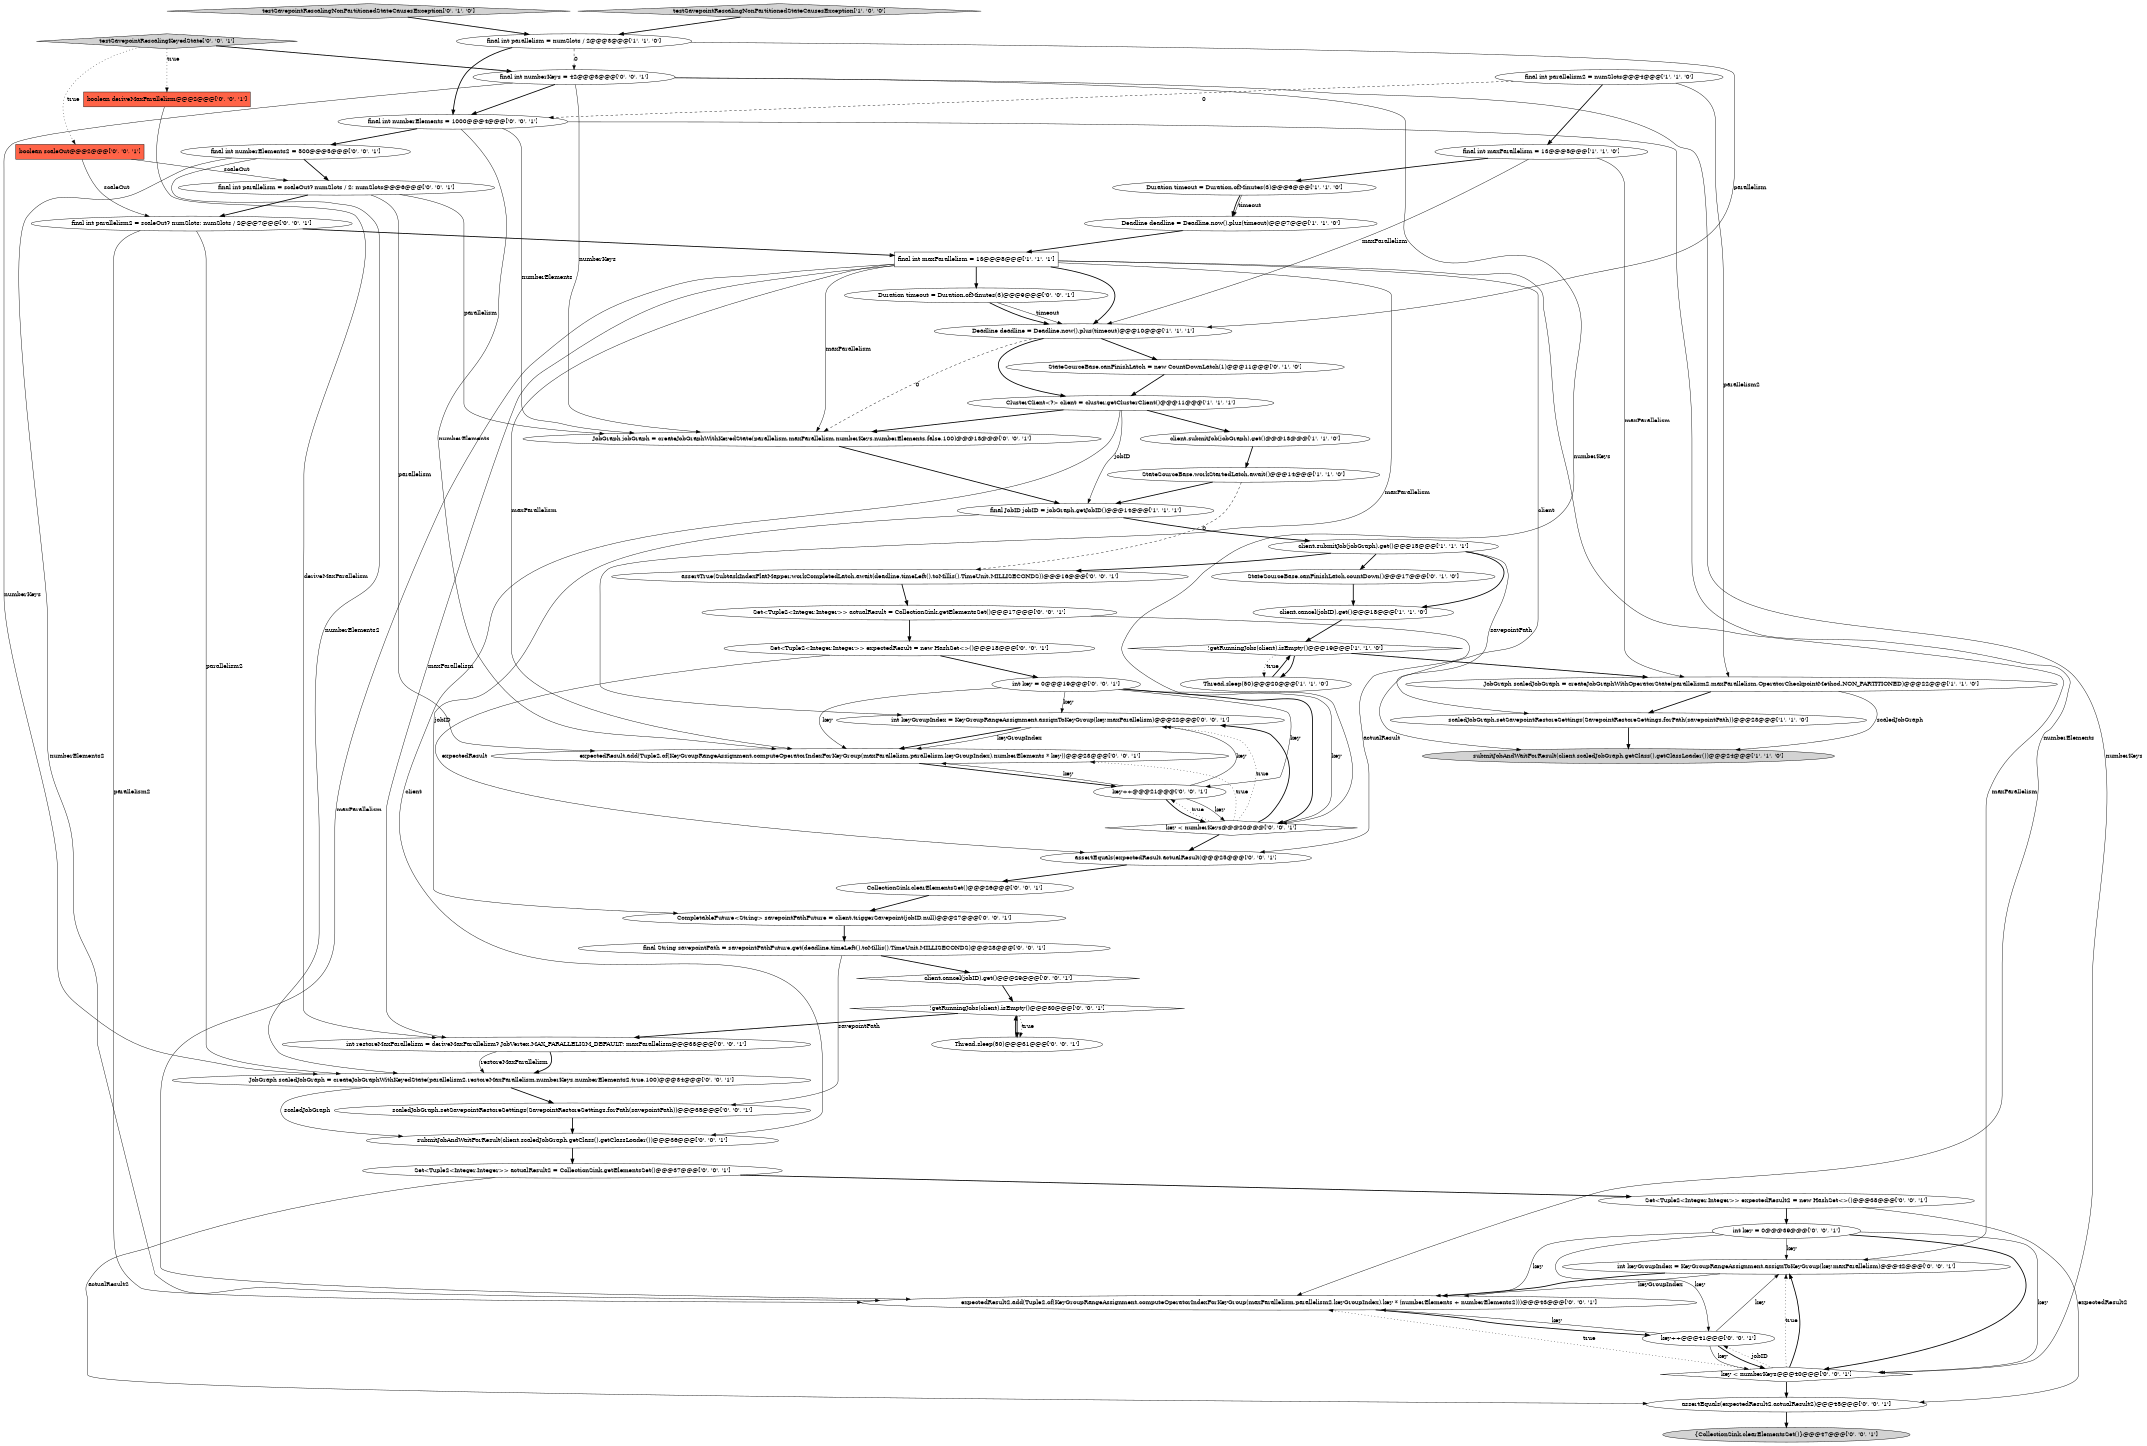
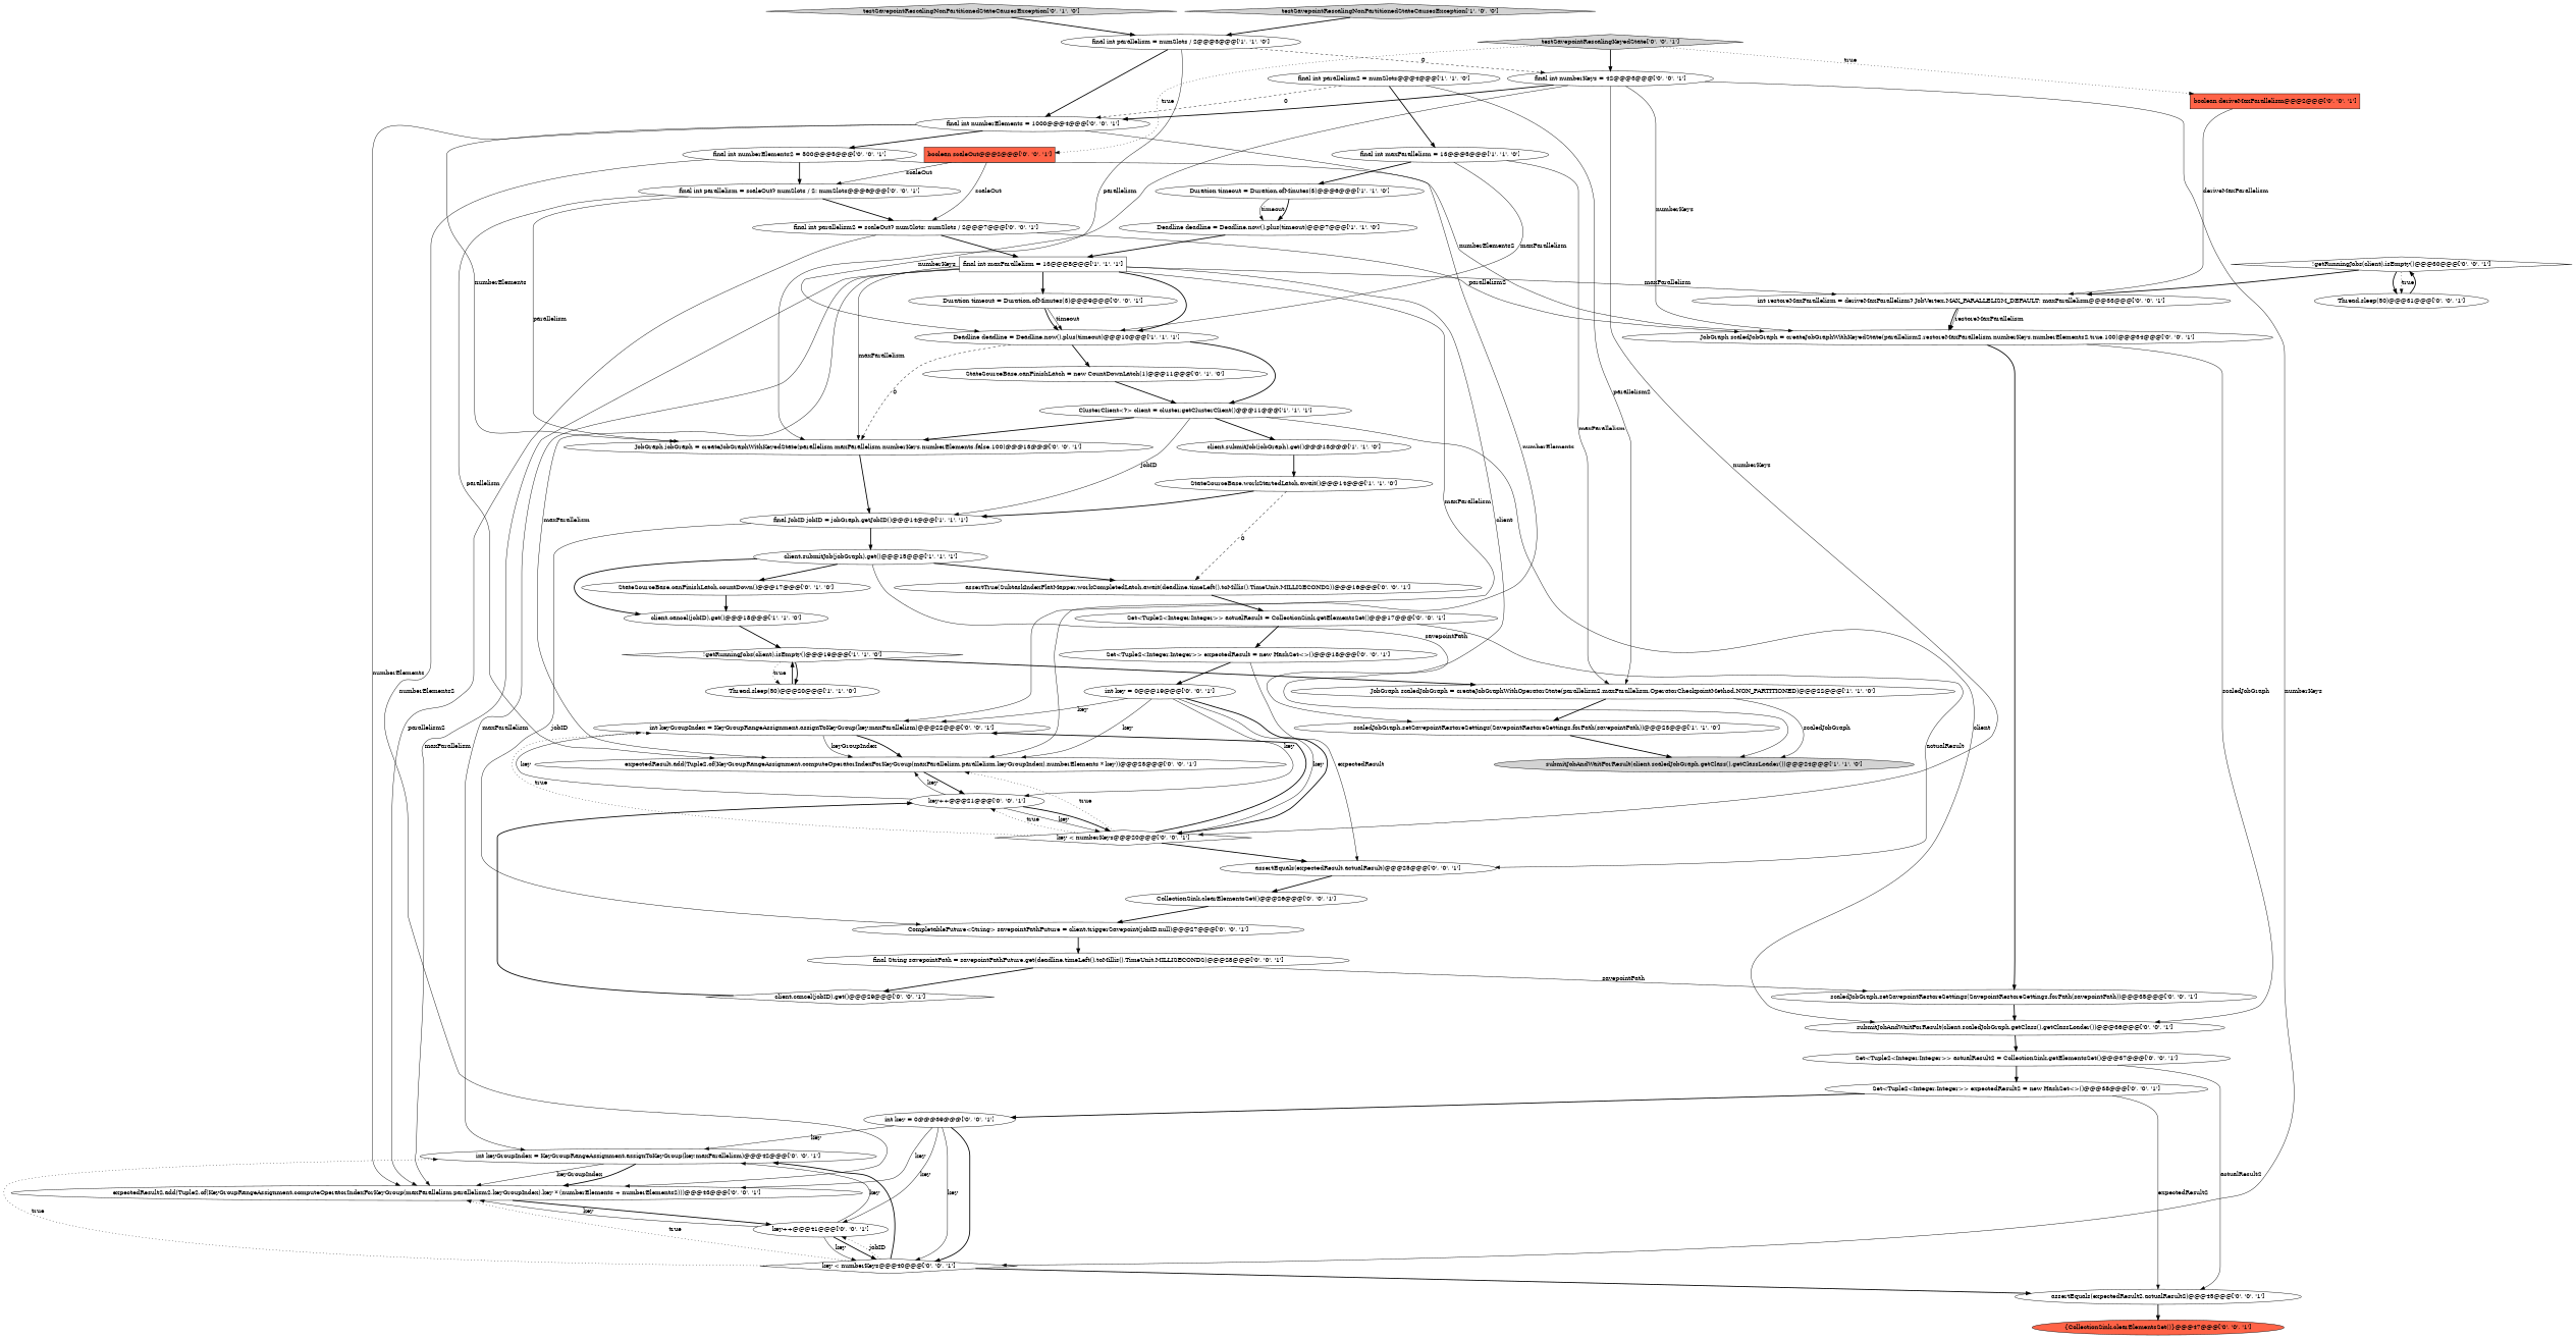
  digraph {
    node [fillcolor=white shape=ellipse style=filled]
    edge [style=bold]
    n1 [label="int keyGroupIndex = KeyGroupRangeAssignment.assignToKeyGroup(key,maxParallelism)@@@22@@@['0', '0', '1']"]
    n2 [label="expectedResult.add(Tuple2.of(KeyGroupRangeAssignment.computeOperatorIndexForKeyGroup(maxParallelism,parallelism,keyGroupIndex),numberElements * key))@@@23@@@['0', '0', '1']"]
    n3 [label="key++@@@21@@@['0', '0', '1']"]
    n4 [label="assertEquals(expectedResult,actualResult)@@@25@@@['0', '0', '1']"]
    n5 [label="CollectionSink.clearElementsSet()@@@26@@@['0', '0', '1']"]
    n6 [label="CompletableFuture<String> savepointPathFuture = client.triggerSavepoint(jobID,null)@@@27@@@['0', '0', '1']"]
    n7 [label="Set<Tuple2<Integer,Integer>> expectedResult2 = new HashSet<>()@@@38@@@['0', '0', '1']"]
    n8 [label="assertEquals(expectedResult2,actualResult2)@@@45@@@['0', '0', '1']"]
    n9 [label="int key = 0@@@39@@@['0', '0', '1']"]
-   n10 [fillcolor=lightgray label="{CollectionSink.clearElementsSet()}@@@47@@@['0', '0', '1']"]
+   n10 [fillcolor=tomato label="{CollectionSink.clearElementsSet()}@@@47@@@['0', '0', '1']"]
    n11 [label="int keyGroupIndex = KeyGroupRangeAssignment.assignToKeyGroup(key,maxParallelism)@@@42@@@['0', '0', '1']"]
    n12 [label="expectedResult2.add(Tuple2.of(KeyGroupRangeAssignment.computeOperatorIndexForKeyGroup(maxParallelism,parallelism2,keyGroupIndex),key * (numberElements + numberElements2)))@@@43@@@['0', '0', '1']"]
    n13 [label="key < numberKeys@@@40@@@['0', '0', '1']" shape=diamond]
    n14 [label="key++@@@41@@@['0', '0', '1']"]
    n15 [fillcolor=tomato label="boolean scaleOut@@@2@@@['0', '0', '1']" shape=box]
    n16 [label="final int parallelism2 = scaleOut? numSlots: numSlots / 2@@@7@@@['0', '0', '1']"]
    n17 [label="final int parallelism = scaleOut? numSlots / 2: numSlots@@@6@@@['0', '0', '1']"]
    n18 [label="JobGraph scaledJobGraph = createJobGraphWithKeyedState(parallelism2,restoreMaxParallelism,numberKeys,numberElements2,true,100)@@@34@@@['0', '0', '1']"]
    n19 [label="final int maxParallelism = 13@@@8@@@['1', '1', '1']" shape=box]
    n20 [label="JobGraph jobGraph = createJobGraphWithKeyedState(parallelism,maxParallelism,numberKeys,numberElements,false,100)@@@13@@@['0', '0', '1']"]
    n21 [label="scaledJobGraph.setSavepointRestoreSettings(SavepointRestoreSettings.forPath(savepointPath))@@@35@@@['0', '0', '1']"]
    n22 [label="submitJobAndWaitForResult(client,scaledJobGraph,getClass().getClassLoader())@@@36@@@['0', '0', '1']"]
    n23 [label="Set<Tuple2<Integer,Integer>> actualResult2 = CollectionSink.getElementsSet()@@@37@@@['0', '0', '1']"]
    n24 [label="Duration timeout = Duration.ofMinutes(3)@@@6@@@['1', '1', '0']"]
    n25 [label="Deadline deadline = Deadline.now().plus(timeout)@@@7@@@['1', '1', '0']"]
    n26 [label="key < numberKeys@@@20@@@['0', '0', '1']" shape=diamond]
    n27 [label="Set<Tuple2<Integer,Integer>> expectedResult = new HashSet<>()@@@18@@@['0', '0', '1']"]
    n28 [label="int key = 0@@@19@@@['0', '0', '1']"]
    n29 [label="final String savepointPath = savepointPathFuture.get(deadline.timeLeft().toMillis(),TimeUnit.MILLISECONDS)@@@28@@@['0', '0', '1']"]
    n30 [label="client.cancel(jobID).get()@@@29@@@['0', '0', '1']" shape=diamond]
    n31 [label="!getRunningJobs(client).isEmpty()@@@30@@@['0', '0', '1']" shape=diamond]
    n32 [fillcolor=tomato label="boolean deriveMaxParallelism@@@2@@@['0', '0', '1']" shape=box]
    n33 [label="int restoreMaxParallelism = deriveMaxParallelism? JobVertex.MAX_PARALLELISM_DEFAULT: maxParallelism@@@33@@@['0', '0', '1']"]
    n34 [label="StateSourceBase.canFinishLatch = new CountDownLatch(1)@@@11@@@['0', '1', '0']"]
    n35 [label="ClusterClient<?> client = cluster.getClusterClient()@@@11@@@['1', '1', '1']"]
    n36 [label="final JobID jobID = jobGraph.getJobID()@@@14@@@['1', '1', '1']"]
    n37 [label="client.submitJob(jobGraph).get()@@@13@@@['1', '1', '0']"]
    n38 [label="Thread.sleep(50)@@@31@@@['0', '0', '1']"]
    n39 [fillcolor=lightgray label="submitJobAndWaitForResult(client,scaledJobGraph,getClass().getClassLoader())@@@24@@@['1', '1', '0']"]
    n40 [label="final int numberElements = 1000@@@4@@@['0', '0', '1']"]
    n41 [label="final int numberElements2 = 500@@@5@@@['0', '0', '1']"]
    n42 [label="client.submitJob(jobGraph).get()@@@15@@@['1', '1', '1']"]
    n43 [label="assertTrue(SubtaskIndexFlatMapper.workCompletedLatch.await(deadline.timeLeft().toMillis(),TimeUnit.MILLISECONDS))@@@16@@@['0', '0', '1']"]
    n44 [label="StateSourceBase.canFinishLatch.countDown()@@@17@@@['0', '1', '0']"]
    n45 [label="client.cancel(jobID).get()@@@18@@@['1', '1', '0']"]
    n46 [label="scaledJobGraph.setSavepointRestoreSettings(SavepointRestoreSettings.forPath(savepointPath))@@@23@@@['1', '1', '0']"]
    n47 [label="Set<Tuple2<Integer,Integer>> actualResult = CollectionSink.getElementsSet()@@@17@@@['0', '0', '1']"]
    n48 [label="!getRunningJobs(client).isEmpty()@@@19@@@['1', '1', '0']" shape=diamond]
    n49 [label="Thread.sleep(50)@@@20@@@['1', '1', '0']"]
    n50 [label="JobGraph scaledJobGraph = createJobGraphWithOperatorState(parallelism2,maxParallelism,OperatorCheckpointMethod.NON_PARTITIONED)@@@22@@@['1', '1', '0']"]
    n51 [label="final int maxParallelism = 13@@@5@@@['1', '1', '0']"]
    n52 [label="Deadline deadline = Deadline.now().plus(timeout)@@@10@@@['1', '1', '1']"]
    n53 [fillcolor=lightgray label="testSavepointRescalingNonPartitionedStateCausesException['0', '1', '0']" shape=diamond]
    n54 [label="final int parallelism = numSlots / 2@@@3@@@['1', '1', '0']"]
    n55 [label="final int numberKeys = 42@@@3@@@['0', '0', '1']"]
    n56 [label="final int parallelism2 = numSlots@@@4@@@['1', '1', '0']"]
    n57 [label="Duration timeout = Duration.ofMinutes(3)@@@9@@@['0', '0', '1']"]
    n58 [fillcolor=lightgray label="testSavepointRescalingKeyedState['0', '0', '1']" shape=diamond]
    n59 [label="StateSourceBase.workStartedLatch.await()@@@14@@@['1', '1', '0']"]
    n60 [fillcolor=lightgray label="testSavepointRescalingNonPartitionedStateCausesException['1', '0', '0']" shape=diamond]
    n1 -> n2
    n1 -> n2 [label=keyGroupIndex style=solid]
    n2 -> n3
    n3 -> n1 [label=key style=solid]
    n3 -> n2 [label=key style=solid]
    n3 -> n26 [label=key style=solid]
    n3 -> n26
    n4 -> n5
    n5 -> n6
    n6 -> n29
    n7 -> n8 [label=expectedResult2 style=solid]
    n7 -> n9
    n8 -> n10
    n9 -> n11 [label=key style=solid]
    n9 -> n12 [label=key style=solid]
    n9 -> n13 [label=key style=solid]
    n9 -> n13
    n9 -> n14 [label=key style=solid]
    n11 -> n12 [label=keyGroupIndex style=solid]
    n11 -> n12
    n12 -> n14
    n13 -> n8
    n13 -> n11
    n13 -> n11 [label=true style=dotted]
    n13 -> n12 [label=true style=dotted]
    n13 -> n14 [label=jobID style=dotted]
    n14 -> n11 [label=key style=solid]
    n14 -> n12 [label=key style=solid]
    n14 -> n13
    n14 -> n13 [label=key style=solid]
    n15 -> n16 [label=scaleOut style=solid]
    n15 -> n17 [label=scaleOut style=solid]
    n16 -> n12 [label=parallelism2 style=solid]
    n16 -> n18 [label=parallelism2 style=solid]
    n16 -> n19
    n17 -> n2 [label=parallelism style=solid]
    n17 -> n16
    n17 -> n20 [label=parallelism style=solid]
    n18 -> n21
    n18 -> n22 [label=scaledJobGraph style=solid]
    n19 -> n1 [label=maxParallelism style=solid]
    n19 -> n2 [label=maxParallelism style=solid]
    n19 -> n11 [label=maxParallelism style=solid]
    n19 -> n12 [label=maxParallelism style=solid]
    n19 -> n20 [label=maxParallelism style=solid]
    n19 -> n33 [label=maxParallelism style=solid]
    n19 -> n39 [label=client style=solid]
    n19 -> n52
    n19 -> n57
    n20 -> n36
    n21 -> n22
    n22 -> n23
    n23 -> n7
    n23 -> n8 [label=actualResult2 style=solid]
    n24 -> n25 [label=timeout style=solid]
    n24 -> n25
    n25 -> n19
    n26 -> n1
    n26 -> n1 [label=true style=dotted]
    n26 -> n2 [label=true style=dotted]
    n26 -> n3 [label=true style=dotted]
    n26 -> n4
    n27 -> n4 [label=expectedResult style=solid]
    n27 -> n28
    n28 -> n1 [label=key style=solid]
    n28 -> n2 [label=key style=solid]
    n28 -> n3 [label=key style=solid]
    n28 -> n26 [label=key style=solid]
    n28 -> n26
    n29 -> n21 [label=savepointPath style=solid]
    n29 -> n30
-   n30 -> n31
+   n30 -> n3
    n31 -> n33
    n31 -> n38
    n31 -> n38 [label=true style=dotted]
    n32 -> n33 [label=deriveMaxParallelism style=solid]
    n33 -> n18
    n33 -> n18 [label=restoreMaxParallelism style=solid]
    n34 -> n35
    n35 -> n20
    n35 -> n22 [label=client style=solid]
    n35 -> n36 [label=jobID style=solid]
    n35 -> n37
    n36 -> n6 [label=jobID style=solid]
    n36 -> n42
    n37 -> n59
    n38 -> n31
    n40 -> n2 [label=numberElements style=solid]
    n40 -> n12 [label=numberElements style=solid]
    n40 -> n20 [label=numberElements style=solid]
    n40 -> n41
    n41 -> n12 [label=numberElements2 style=solid]
    n41 -> n17
    n41 -> n18 [label=numberElements2 style=solid]
    n42 -> n43
    n42 -> n44
    n42 -> n45
    n42 -> n46 [label=savepointPath style=solid]
    n43 -> n47
    n44 -> n45
    n45 -> n48
    n46 -> n39
    n47 -> n4 [label=actualResult style=solid]
    n47 -> n27
    n48 -> n49
    n48 -> n49 [label=true style=dotted]
    n48 -> n50
    n49 -> n48
    n50 -> n39 [label=scaledJobGraph style=solid]
    n50 -> n46
    n51 -> n24
    n51 -> n50 [label=maxParallelism style=solid]
    n51 -> n52 [label=maxParallelism style=solid]
    n52 -> n20 [label=0 style=dashed]
    n52 -> n34
    n52 -> n35
    n53 -> n54
    n54 -> n40
    n54 -> n52 [label=parallelism style=solid]
    n54 -> n55 [label=0 style=dashed]
    n55 -> n13 [label=numberKeys style=solid]
    n55 -> n18 [label=numberKeys style=solid]
    n55 -> n20 [label=numberKeys style=solid]
    n55 -> n26 [label=numberKeys style=solid]
    n55 -> n40
    n56 -> n40 [label=0 style=dashed]
    n56 -> n50 [label=parallelism2 style=solid]
    n56 -> n51
    n57 -> n52 [label=timeout style=solid]
    n57 -> n52
    n58 -> n15 [label=true style=dotted]
    n58 -> n32 [label=true style=dotted]
    n58 -> n55
    n59 -> n36
    n59 -> n43 [label=0 style=dashed]
    n60 -> n54
  }
